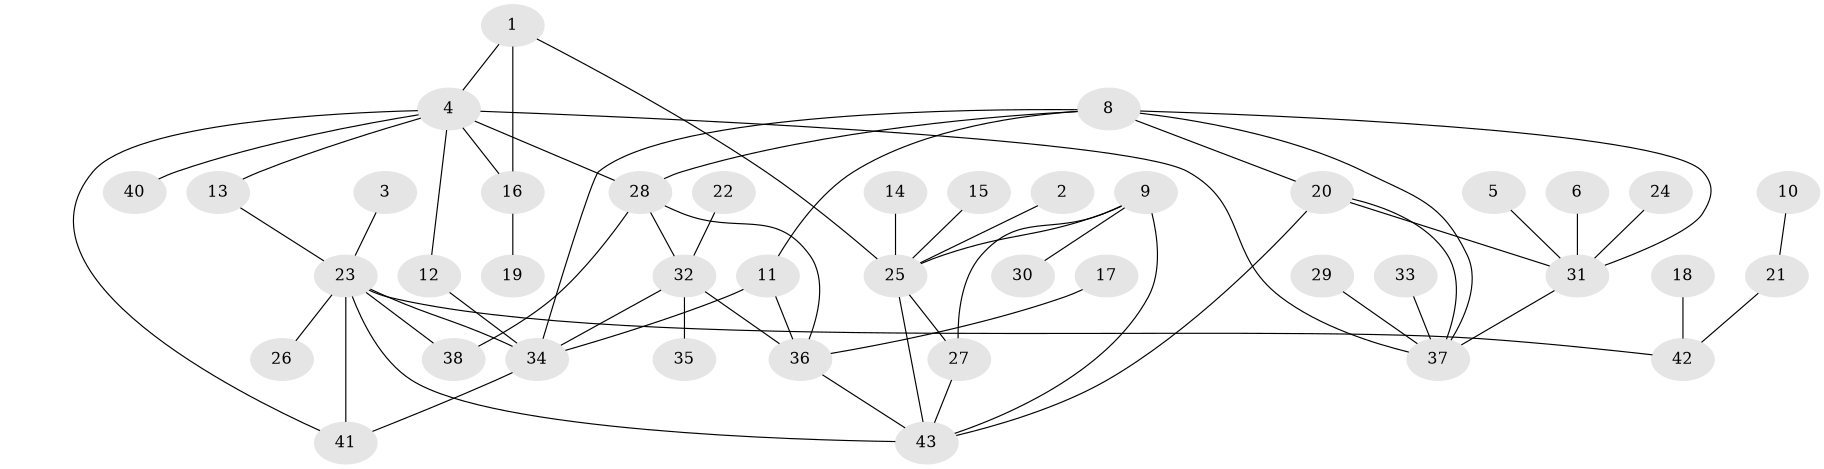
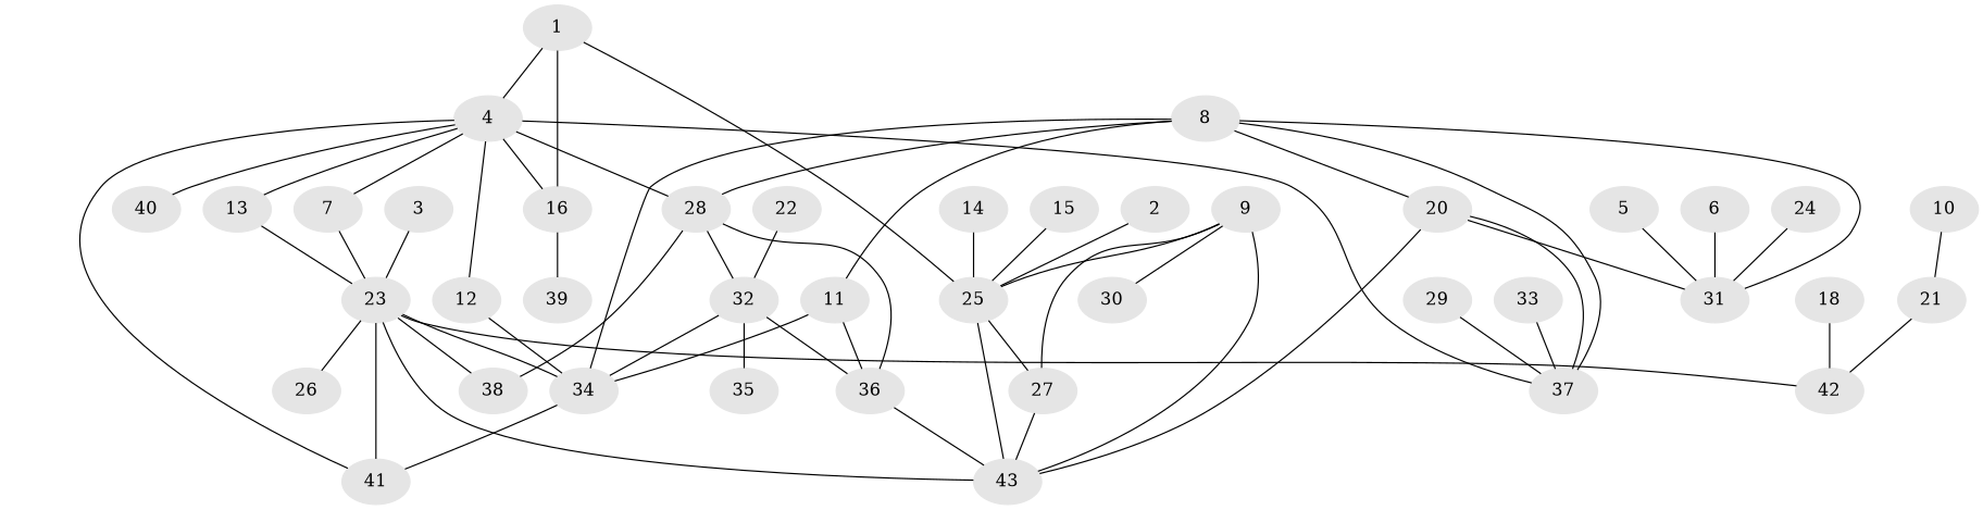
  graph {
    node [color=gray90 style=filled]
    edge [weight=1.0]
    1
    4
    16
    25
+   7
    12
    13
    28
    37
    40
    41
-   19
+   19 [label=39]
    27
    43
    2
    3
    23
    34
    42
    26
    38
    36
    32
    5
    31
    6
    8
    11
    20
    9
    30
    10
    21
    14
    15
-   17
    18
    22
    35
    24
    29
    33
    1 -- 4
    1 -- 16 [weight=2.0]
    1 -- 25
    4 -- 16 [weight=2.0]
+   4 -- 7
    4 -- 12
    4 -- 13
    4 -- 28 [weight=2.0]
    4 -- 37
    4 -- 40
    4 -- 41
    16 -- 19
    25 -- 27
    25 -- 43
+   7 -- 23
    12 -- 34
    13 -- 23
    28 -- 38
    28 -- 36
    28 -- 32 [weight=2.0]
    27 -- 43
    2 -- 25
    3 -- 23
    23 -- 41 [weight=2.0]
    23 -- 43
    23 -- 34
    23 -- 42
    23 -- 26
    23 -- 38
    34 -- 41 [weight=2.0]
    36 -- 43
    32 -- 34
    32 -- 36 [weight=2.0]
    32 -- 35
    5 -- 31
-   31 -- 37
    6 -- 31
    8 -- 28
    8 -- 37
    8 -- 34
    8 -- 31
    8 -- 11
    8 -- 20
    11 -- 34
    11 -- 36
    20 -- 37
    20 -- 43
    20 -- 31
    9 -- 25
    9 -- 27
    9 -- 43
    9 -- 30
    10 -- 21
    21 -- 42
    14 -- 25
    15 -- 25
-   17 -- 36
    18 -- 42
    22 -- 32
    24 -- 31
    29 -- 37
    33 -- 37
  }
